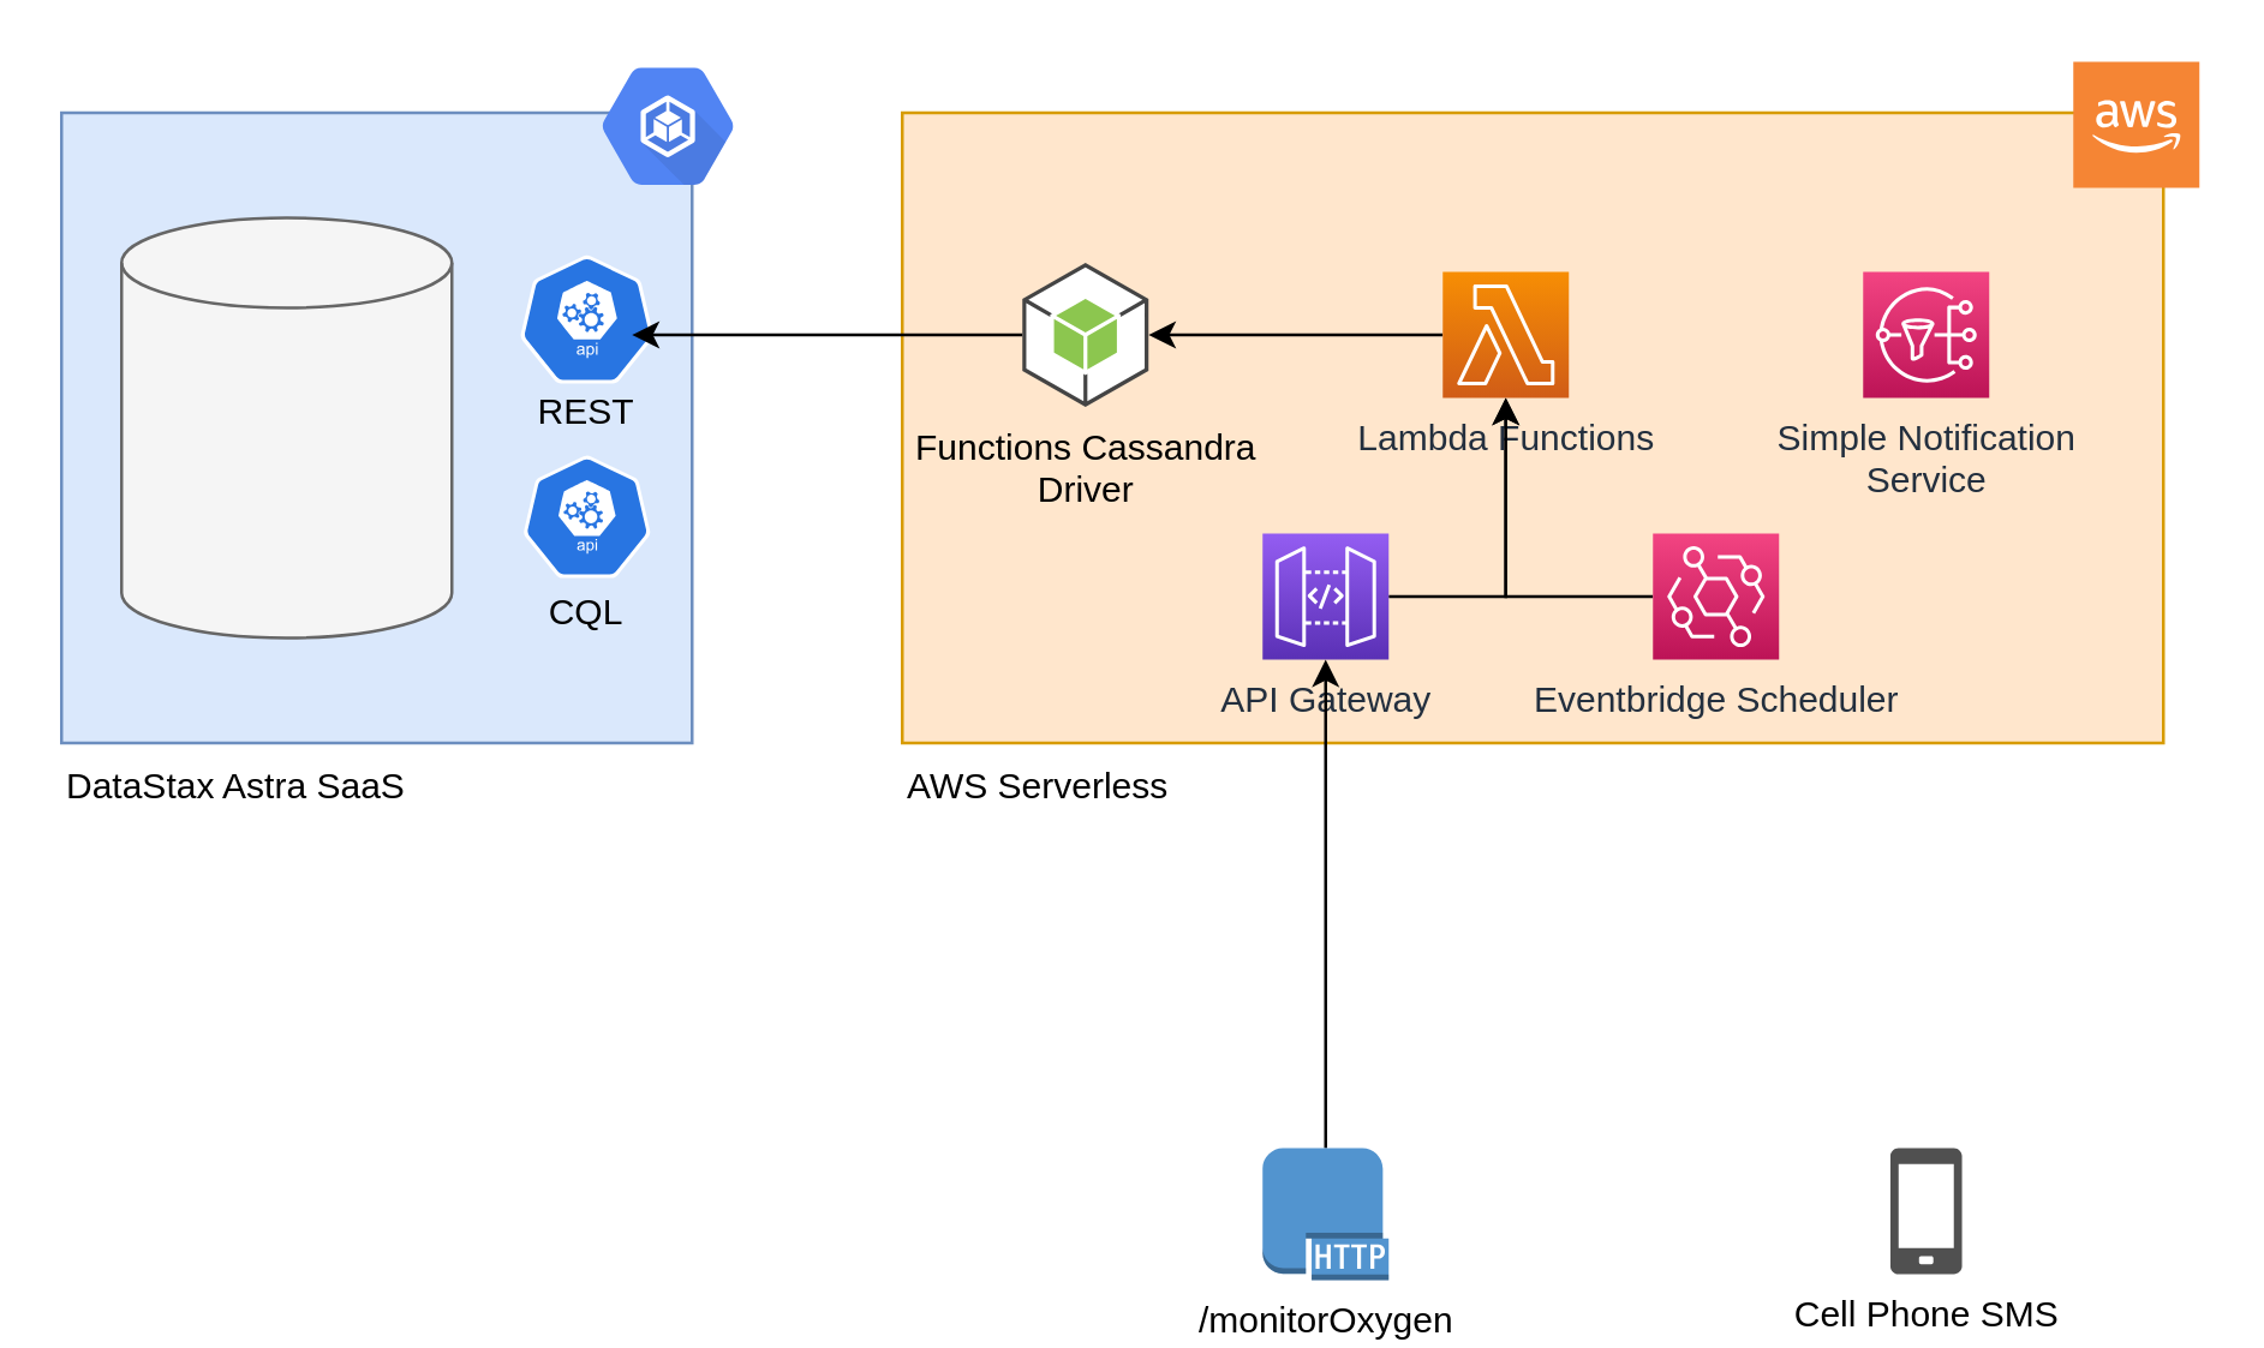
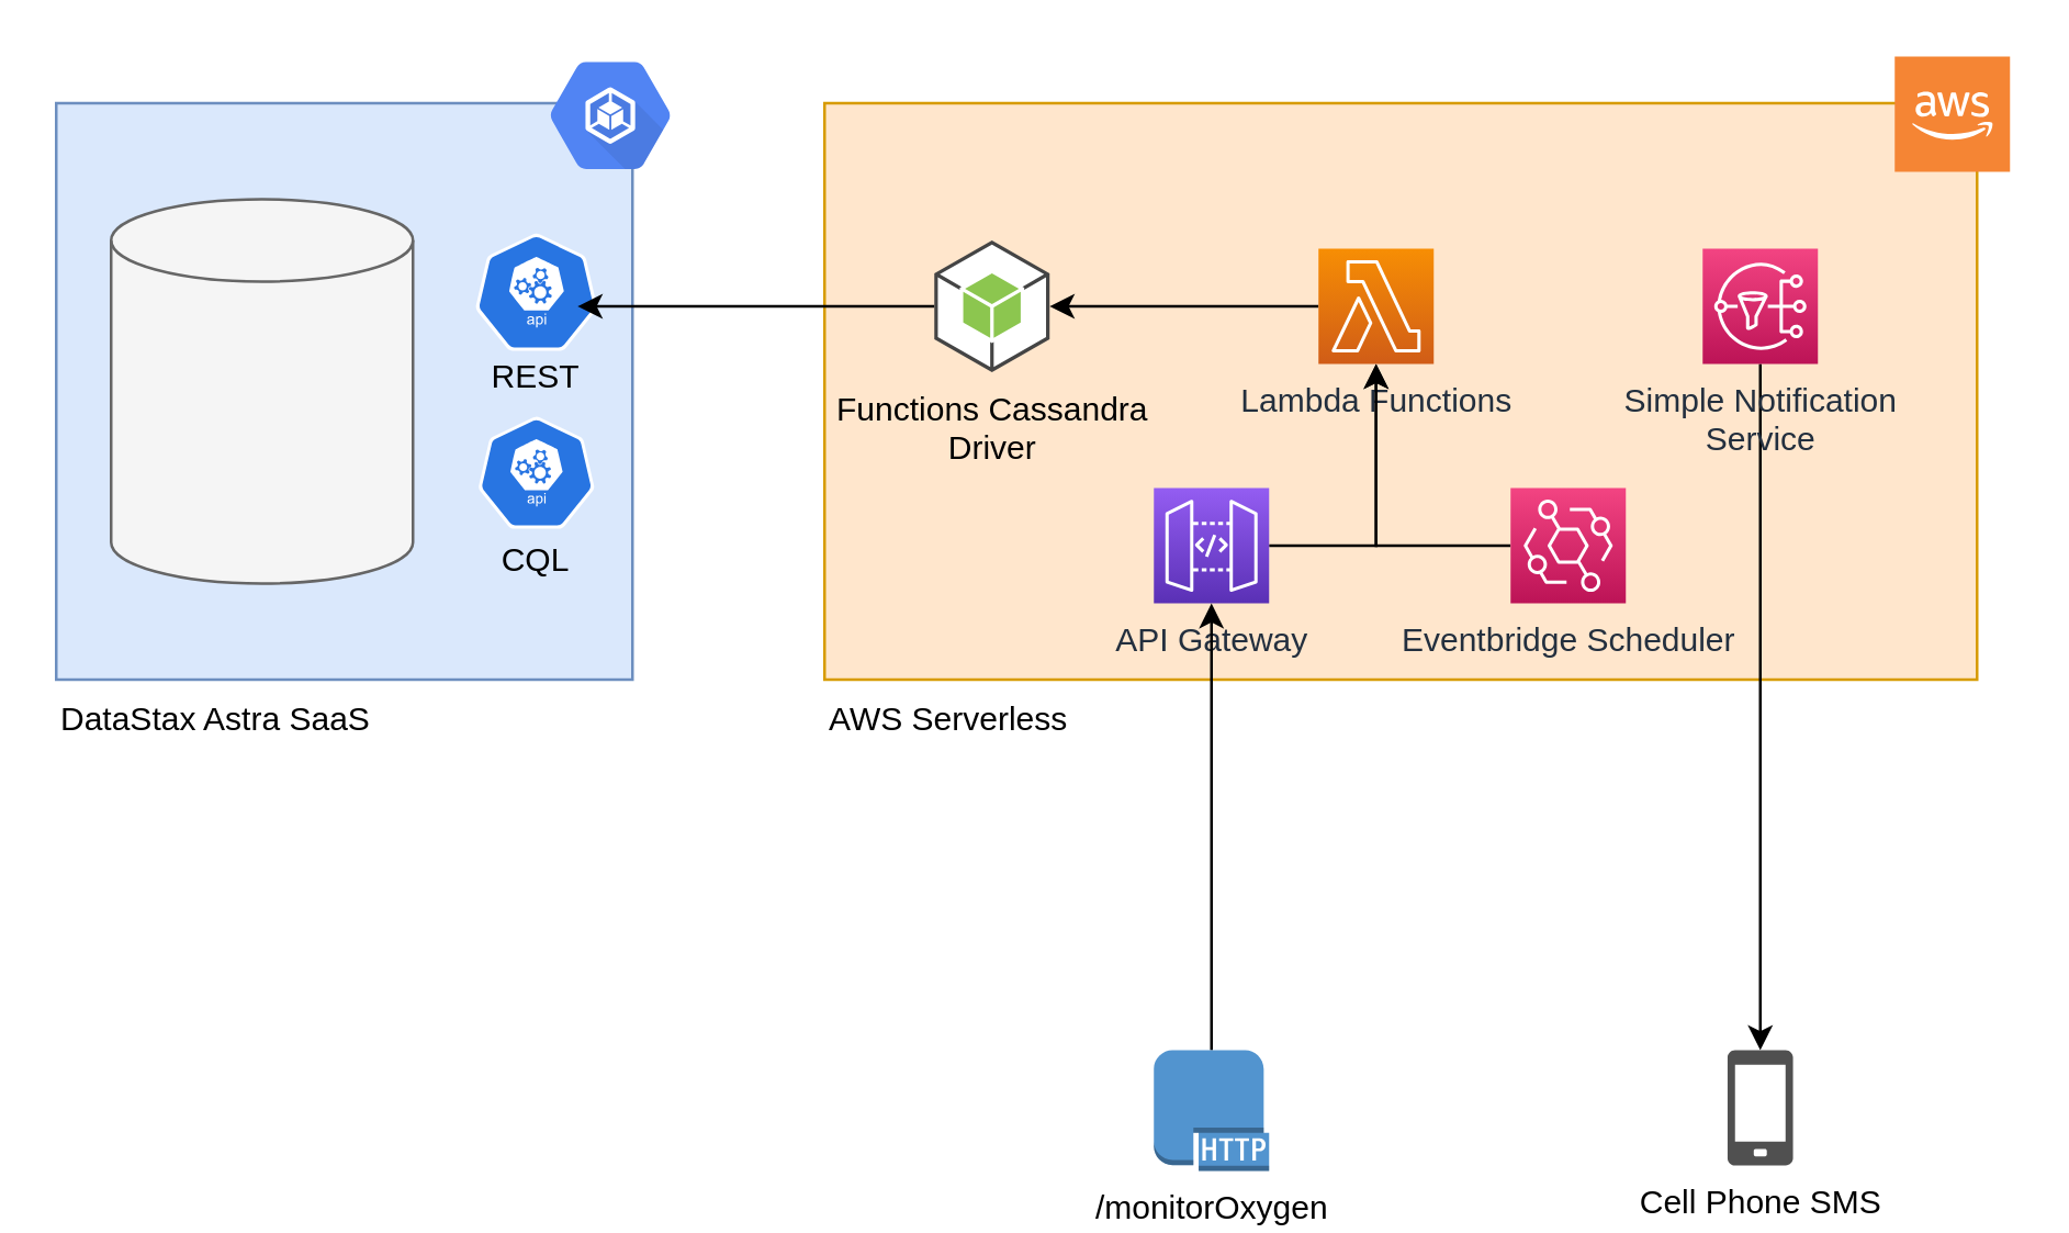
  <mxCell id="0" />
  <mxCell id="1" parent="0" />
  <mxCell id="2" value="" style="whiteSpace=wrap;html=1;fillColor=#ffe6cc;strokeColor=#d79b00;" vertex="1" parent="1"><mxGeometry x="300" y="37" width="420" height="210" as="geometry" /></mxCell>
  <mxCell id="3" value="" style="whiteSpace=wrap;html=1;aspect=fixed;fillColor=#dae8fc;strokeColor=#6c8ebf;" vertex="1" parent="1"><mxGeometry x="20" y="37" width="210" height="210" as="geometry" /></mxCell>
  <mxCell id="4" value="" style="shape=cylinder2;whiteSpace=wrap;html=1;boundedLbl=1;backgroundOutline=1;size=15;fillColor=#f5f5f5;strokeColor=#666666;fontColor=#333333;" vertex="1" parent="1"><mxGeometry x="40" y="72" width="110" height="140" as="geometry" /></mxCell>
  <mxCell id="5" value="" style="shape=image;verticalLabelPosition=bottom;labelBackgroundColor=#ffffff;verticalAlign=top;aspect=fixed;imageAspect=0;image=https://theme.zdassets.com/theme_assets/9486738/e78a86777696791f21b7ebe05b62058721b550d3.png;rotation=0;" vertex="1" parent="1"><mxGeometry x="46.71" y="134" width="96.58" height="30.46" as="geometry" /></mxCell>
  <mxCell id="6" value="" style="html=1;dashed=0;whitespace=wrap;fillColor=#2875E2;strokeColor=#ffffff;points=[[0.005,0.63,0],[0.1,0.2,0],[0.9,0.2,0],[0.5,0,0],[0.995,0.63,0],[0.72,0.99,0],[0.5,1,0],[0.28,0.99,0]];shape=mxgraph.kubernetes.icon;prIcon=api" vertex="1" parent="1"><mxGeometry x="170" y="84.46" width="50" height="42.77" as="geometry" /></mxCell>
  <mxCell id="7" value="" style="html=1;dashed=0;whitespace=wrap;fillColor=#2875E2;strokeColor=#ffffff;points=[[0.005,0.63,0],[0.1,0.2,0],[0.9,0.2,0],[0.5,0,0],[0.995,0.63,0],[0.72,0.99,0],[0.5,1,0],[0.28,0.99,0]];shape=mxgraph.kubernetes.icon;prIcon=api" vertex="1" parent="1"><mxGeometry x="170" y="151.23" width="50" height="40.77" as="geometry" /></mxCell>
  <mxCell id="8" value="REST" style="text;html=1;strokeColor=none;fillColor=none;align=center;verticalAlign=middle;whiteSpace=wrap;rounded=0;" vertex="1" parent="1"><mxGeometry x="175" y="127.23" width="40" height="20" as="geometry" /></mxCell>
  <mxCell id="9" value="CQL" style="text;html=1;strokeColor=none;fillColor=none;align=center;verticalAlign=middle;whiteSpace=wrap;rounded=0;" vertex="1" parent="1"><mxGeometry x="175" y="189.23" width="40" height="30" as="geometry" /></mxCell>
  <mxCell id="10" value="" style="dashed=0;connectable=0;html=1;fillColor=#5184F3;strokeColor=none;shape=mxgraph.gcp2.container_engine;part=1;labelPosition=right;verticalLabelPosition=middle;align=left;verticalAlign=top;spacingLeft=5;fontColor=#999999;fontSize=12;spacingTop=-8;" vertex="1" parent="1"><mxGeometry x="200" y="22" width="44" height="39" as="geometry" /></mxCell>
  <mxCell id="11" value="DataStax Astra SaaS" style="text;html=1;strokeColor=none;fillColor=none;align=left;verticalAlign=middle;whiteSpace=wrap;rounded=0;" vertex="1" parent="1"><mxGeometry x="20" y="252" width="130" height="20" as="geometry" /></mxCell>
  <mxCell id="12" style="edgeStyle=orthogonalEdgeStyle;rounded=0;orthogonalLoop=1;jettySize=auto;html=1;" edge="1" parent="1" source="13" target="15"><mxGeometry relative="1" as="geometry" /></mxCell>
  <mxCell id="13" value="Eventbridge Scheduler" style="outlineConnect=0;fontColor=#232F3E;gradientColor=#F34482;gradientDirection=north;fillColor=#BC1356;strokeColor=#ffffff;dashed=0;verticalLabelPosition=bottom;verticalAlign=top;align=center;html=1;fontSize=12;fontStyle=0;aspect=fixed;shape=mxgraph.aws4.resourceIcon;resIcon=mxgraph.aws4.eventbridge;" vertex="1" parent="1"><mxGeometry x="550" y="177.23" width="42" height="42" as="geometry" /></mxCell>
  <mxCell id="14" style="edgeStyle=orthogonalEdgeStyle;rounded=0;orthogonalLoop=1;jettySize=auto;html=1;" edge="1" parent="1" source="15" target="22"><mxGeometry relative="1" as="geometry" /></mxCell>
  <mxCell id="15" value="Lambda Functions" style="outlineConnect=0;fontColor=#232F3E;gradientColor=#F78E04;gradientDirection=north;fillColor=#D05C17;strokeColor=#ffffff;dashed=0;verticalLabelPosition=bottom;verticalAlign=top;align=center;html=1;fontSize=12;fontStyle=0;aspect=fixed;shape=mxgraph.aws4.resourceIcon;resIcon=mxgraph.aws4.lambda;" vertex="1" parent="1"><mxGeometry x="480" y="90" width="42" height="42" as="geometry" /></mxCell>
  <mxCell id="16" style="edgeStyle=orthogonalEdgeStyle;rounded=0;orthogonalLoop=1;jettySize=auto;html=1;" edge="1" parent="1" source="17" target="15"><mxGeometry relative="1" as="geometry" /></mxCell>
  <mxCell id="17" value="API Gateway" style="outlineConnect=0;fontColor=#232F3E;gradientColor=#945DF2;gradientDirection=north;fillColor=#5A30B5;strokeColor=#ffffff;dashed=0;verticalLabelPosition=bottom;verticalAlign=top;align=center;html=1;fontSize=12;fontStyle=0;aspect=fixed;shape=mxgraph.aws4.resourceIcon;resIcon=mxgraph.aws4.api_gateway;" vertex="1" parent="1"><mxGeometry x="420" y="177.23" width="42" height="42" as="geometry" /></mxCell>
+ <mxCell id="18" style="edgeStyle=orthogonalEdgeStyle;rounded=1;orthogonalLoop=1;jettySize=auto;html=1;" edge="1" parent="1" source="19" target="26"><mxGeometry relative="1" as="geometry" /></mxCell>
  <mxCell id="19" value="Simple Notification&lt;br&gt;Service" style="outlineConnect=0;fontColor=#232F3E;gradientColor=#F34482;gradientDirection=north;fillColor=#BC1356;strokeColor=#ffffff;dashed=0;verticalLabelPosition=bottom;verticalAlign=top;align=center;html=1;fontSize=12;fontStyle=0;aspect=fixed;shape=mxgraph.aws4.resourceIcon;resIcon=mxgraph.aws4.sns;" vertex="1" parent="1"><mxGeometry x="620" y="90" width="42" height="42" as="geometry" /></mxCell>
  <mxCell id="20" value="" style="outlineConnect=0;dashed=0;verticalLabelPosition=bottom;verticalAlign=top;align=center;html=1;shape=mxgraph.aws3.cloud_2;fillColor=#F58534;gradientColor=none;" vertex="1" parent="1"><mxGeometry x="690" y="20" width="42" height="42" as="geometry" /></mxCell>
  <mxCell id="21" style="edgeStyle=orthogonalEdgeStyle;rounded=0;orthogonalLoop=1;jettySize=auto;html=1;exitX=0;exitY=0.5;exitDx=0;exitDy=0;exitPerimeter=0;entryX=0.8;entryY=0.621;entryDx=0;entryDy=0;entryPerimeter=0;" edge="1" parent="1" source="22" target="6"><mxGeometry relative="1" as="geometry" /></mxCell>
  <mxCell id="22" value="Functions Cassandra&lt;br&gt;Driver" style="outlineConnect=0;dashed=0;verticalLabelPosition=bottom;verticalAlign=top;align=center;html=1;shape=mxgraph.aws3.android;fillColor=#8CC64F;gradientColor=none;aspect=fixed;" vertex="1" parent="1"><mxGeometry x="340" y="87" width="42" height="48" as="geometry" /></mxCell>
  <mxCell id="23" style="edgeStyle=orthogonalEdgeStyle;rounded=0;orthogonalLoop=1;jettySize=auto;html=1;" edge="1" parent="1" source="24" target="17"><mxGeometry relative="1" as="geometry" /></mxCell>
  <mxCell id="24" value="/monitorOxygen" style="outlineConnect=0;dashed=0;verticalLabelPosition=bottom;verticalAlign=top;align=center;html=1;shape=mxgraph.aws3.http_protocol;fillColor=#5294CF;gradientColor=none;aspect=fixed;" vertex="1" parent="1"><mxGeometry x="420" y="382" width="42" height="44" as="geometry" /></mxCell>
  <mxCell id="25" value="AWS Serverless" style="text;html=1;strokeColor=none;fillColor=none;align=left;verticalAlign=middle;whiteSpace=wrap;rounded=0;" vertex="1" parent="1"><mxGeometry x="300" y="252" width="130" height="20" as="geometry" /></mxCell>
  <mxCell id="26" value="Cell Phone SMS" style="pointerEvents=1;shadow=0;dashed=0;html=1;strokeColor=none;fillColor=#505050;labelPosition=center;verticalLabelPosition=bottom;verticalAlign=top;outlineConnect=0;align=center;shape=mxgraph.office.devices.cell_phone_generic;aspect=fixed;" vertex="1" parent="1"><mxGeometry x="629.08" y="382" width="23.84" height="42" as="geometry" /></mxCell>
